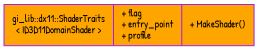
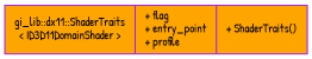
  digraph {
    rankdir=LR
    fontname="Patrick Hand"
-   n1 [color=purple fillcolor=orange fontcolor=black fontname="Patrick Hand" fontsize=10 height=0.2 label="{gi_lib::dx11::ShaderTraits\l\< ID3D11DomainShader \>\n|+ flag\l+ entry_point\l+ profile\l|+ MakeShader()\l}" shape=record style=filled width=0.4]
+   n1 [color=purple fillcolor=orange fontcolor=black fontname="Patrick Hand" fontsize=10 height=0.2 label="{gi_lib::dx11::ShaderTraits\l\< ID3D11DomainShader \>\n|+ flag\l+ entry_point\l+ profile\l|+ ShaderTraits()\l}" shape=record style=filled width=0.4]
  }
